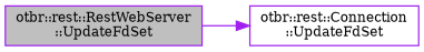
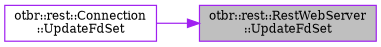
  digraph {
    rankdir=LR
    fontname="DejaVu Serif"
    node [color=purple fontname="DejaVu Serif" fontsize=10 shape=record style=filled]
    n1 [fillcolor=grey75 fontcolor=black height=0.2 label="otbr::rest::RestWebServer\l::UpdateFdSet" width=0.4]
    n2 [fillcolor=white height=0.2 label="otbr::rest::Connection\l::UpdateFdSet" width=0.4]
-   n1 -> n2 [color=purple fontname="DejaVu Serif" fontsize=10 labelfontname=Helvetica labelfontsize=10 style=solid]
+   n2 -> n1 [color=purple fontname="DejaVu Serif" fontsize=10 labelfontname=Helvetica labelfontsize=10 style=solid]
  }
